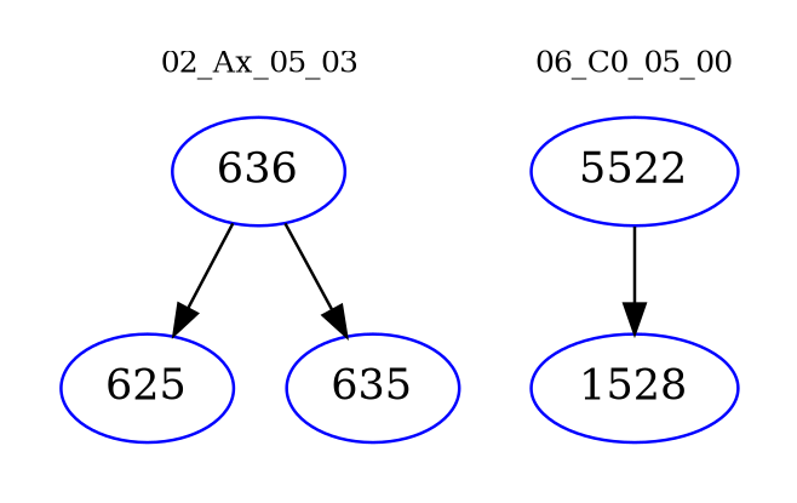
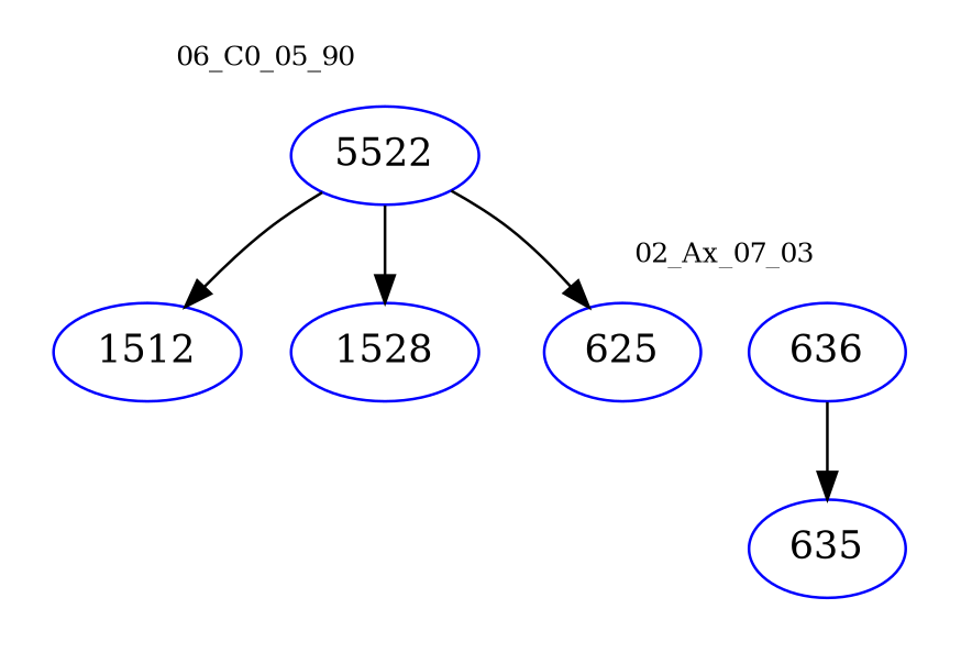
  digraph {
    node [color=blue]
    edge [color=black]
    n1 [label=636]
    n2 [label=625]
    n3 [label=635]
    n4 [label=5522]
+   n5 [label=1512]
    n6 [label=1528]
    subgraph cluster_1 {
      color=white
      fontsize=10
-     label="02_Ax_05_03"
+     label="02_Ax_07_03"
      n1
      n2
      n3
    }
    subgraph cluster_2 {
      color=white
      fontsize=10
-     label="06_C0_05_00"
+     label="06_C0_05_90"
      n4
+     n5
      n6
    }
-   n1 -> n2
+   n4 -> n2
    n1 -> n3
+   n4 -> n5
    n4 -> n6
  }
